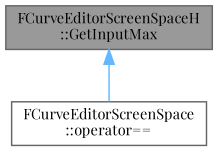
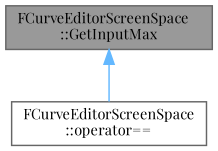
  digraph {
    rankdir=TB
    fontname="Playfair Display"
    node [fontname="Playfair Display" fontsize=10 shape=box style=filled]
-   n1 [color=gray40 fillcolor=grey60 fontcolor=black height=0.2 label="FCurveEditorScreenSpaceH\l::GetInputMax" width=0.4]
+   n1 [color=gray40 fillcolor=grey60 fontcolor=black height=0.2 label="FCurveEditorScreenSpace\l::GetInputMax" width=0.4]
    n2 [color=grey40 fillcolor=white height=0.2 label="FCurveEditorScreenSpace\l::operator==" width=0.4]
    n1 -> n2 [color=steelblue1 dir=back fontname="Playfair Display" fontsize=10 labelfontname=Helvetica labelfontsize=10 style=solid]
  }
